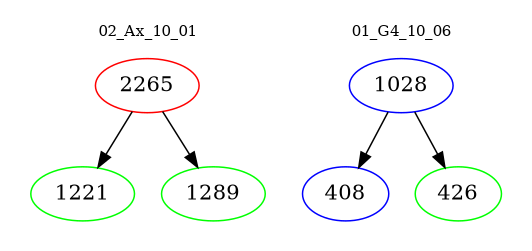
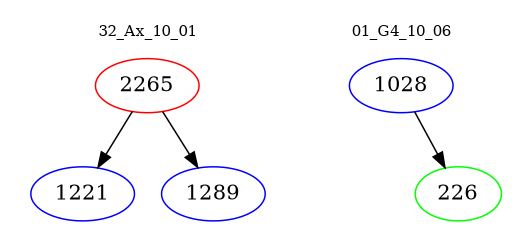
  digraph {
    node [color=blue]
    edge [color=black]
    n1 [color=red label=2265]
-   n2 [color=green label=1221]
-   n3 [color=green label=1289]
+   n2 [label=1221]
+   n3 [label=1289]
    n4 [label=1028]
-   n5 [label=408]
-   n6 [color=green label=426]
+   n6 [color=green label=226]
    subgraph cluster_1 {
      color=white
      fontsize=10
-     label="02_Ax_10_01"
+     label="32_Ax_10_01"
      n1
      n2
      n3
    }
    subgraph cluster_2 {
      color=white
      fontsize=10
      label="01_G4_10_06"
      n4
-     n5
      n6
    }
    n1 -> n2
    n1 -> n3
-   n4 -> n5
    n4 -> n6
  }
